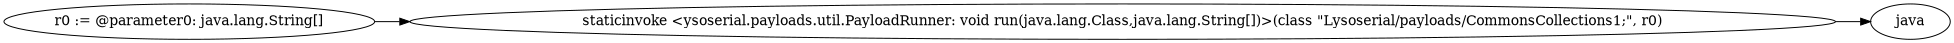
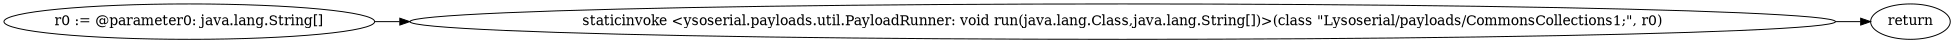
  digraph {
    rankdir=LR
    "r0 := @parameter0: java.lang.String[]"
    "staticinvoke <ysoserial.payloads.util.PayloadRunner: void run(java.lang.Class,java.lang.String[])>(class \"Lysoserial/payloads/CommonsCollections1;\", r0)"
-   return [label=java]
+   return
    "r0 := @parameter0: java.lang.String[]" -> "staticinvoke <ysoserial.payloads.util.PayloadRunner: void run(java.lang.Class,java.lang.String[])>(class \"Lysoserial/payloads/CommonsCollections1;\", r0)"
    "staticinvoke <ysoserial.payloads.util.PayloadRunner: void run(java.lang.Class,java.lang.String[])>(class \"Lysoserial/payloads/CommonsCollections1;\", r0)" -> return
  }
